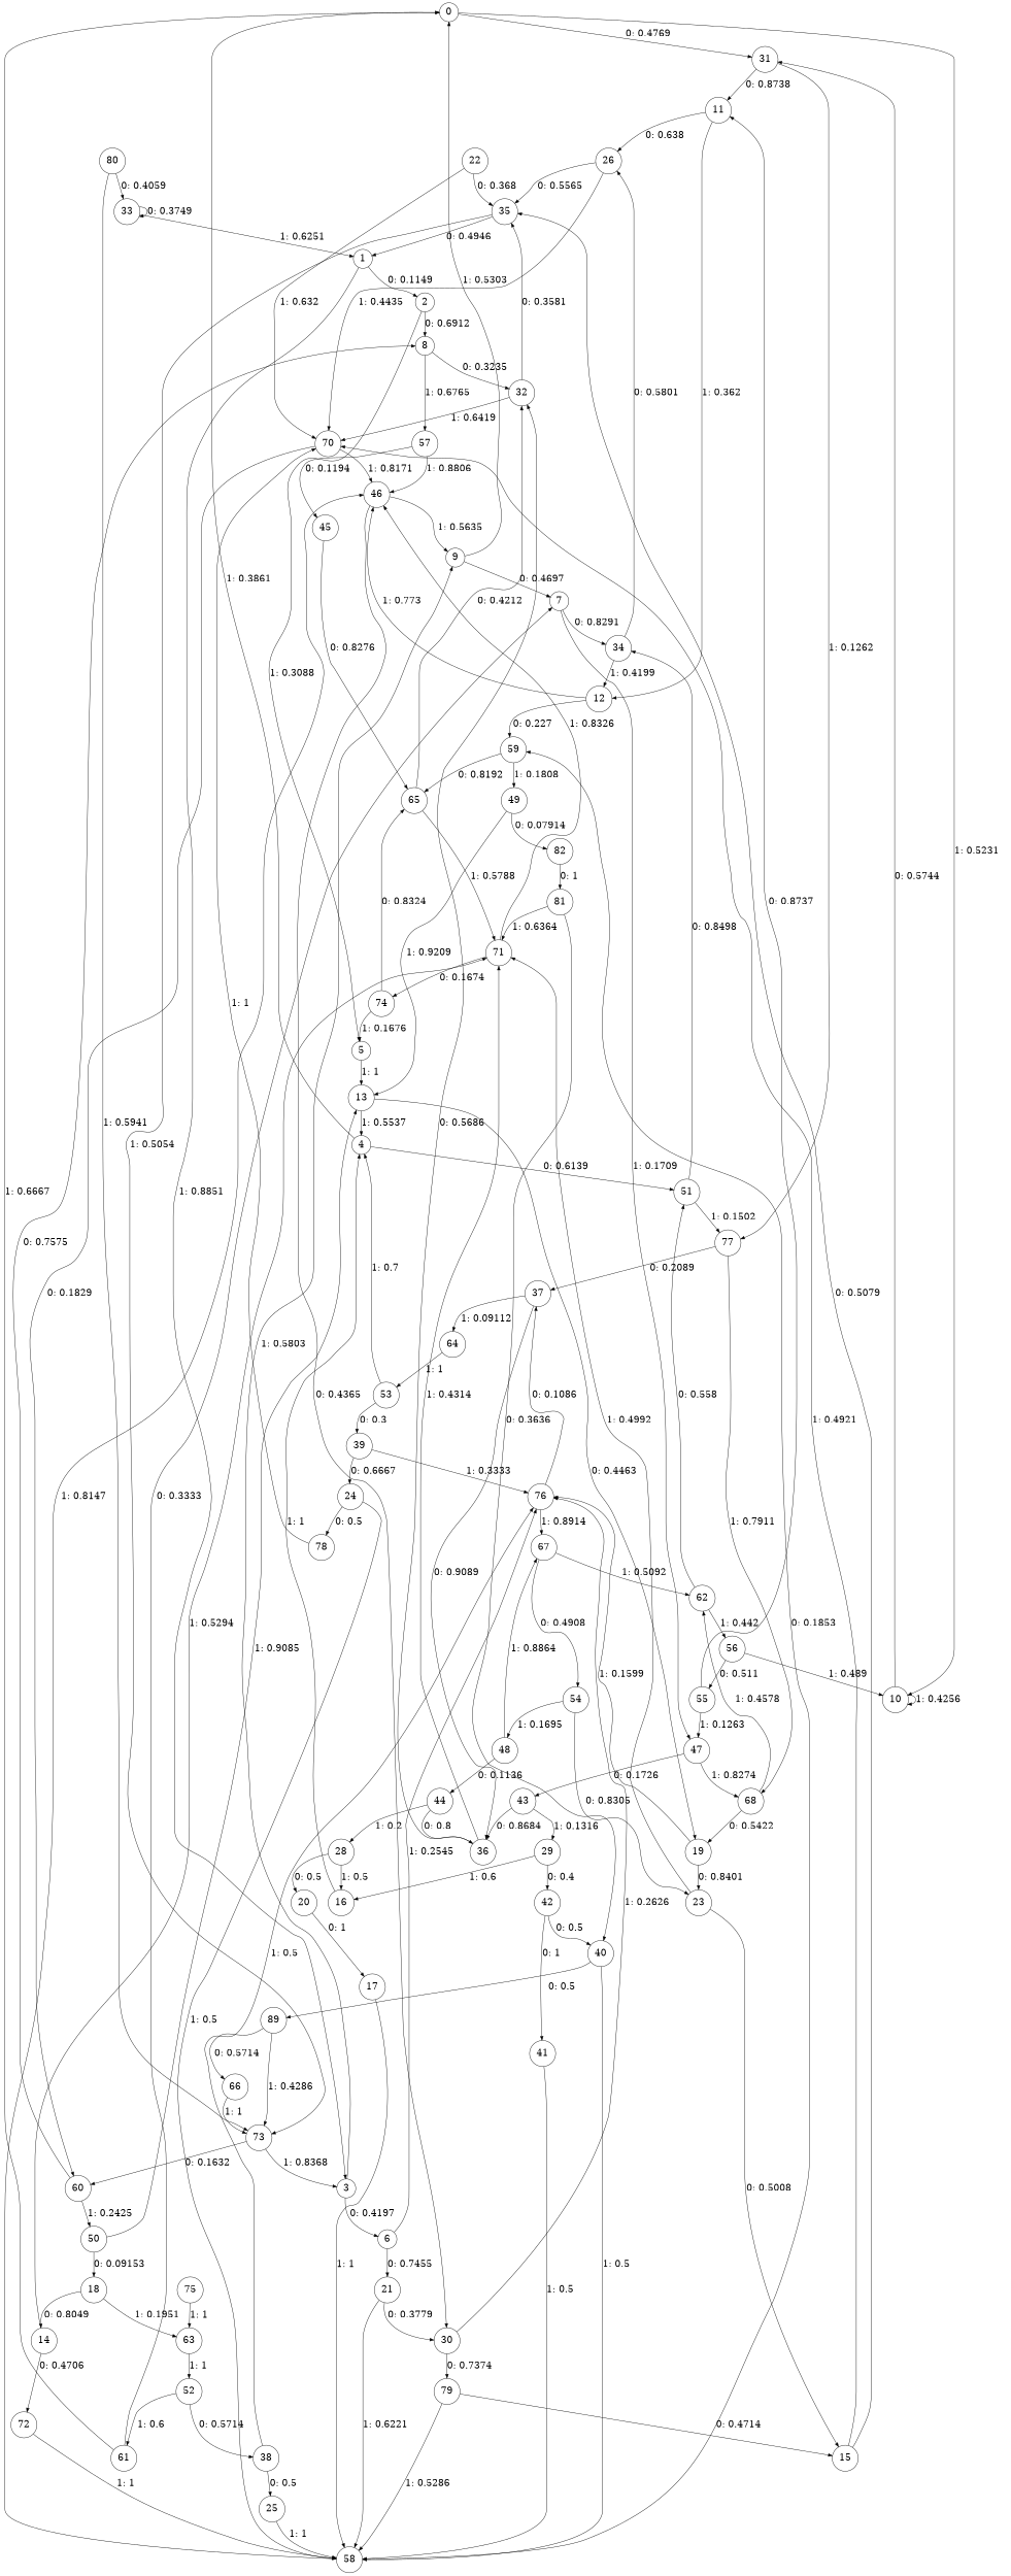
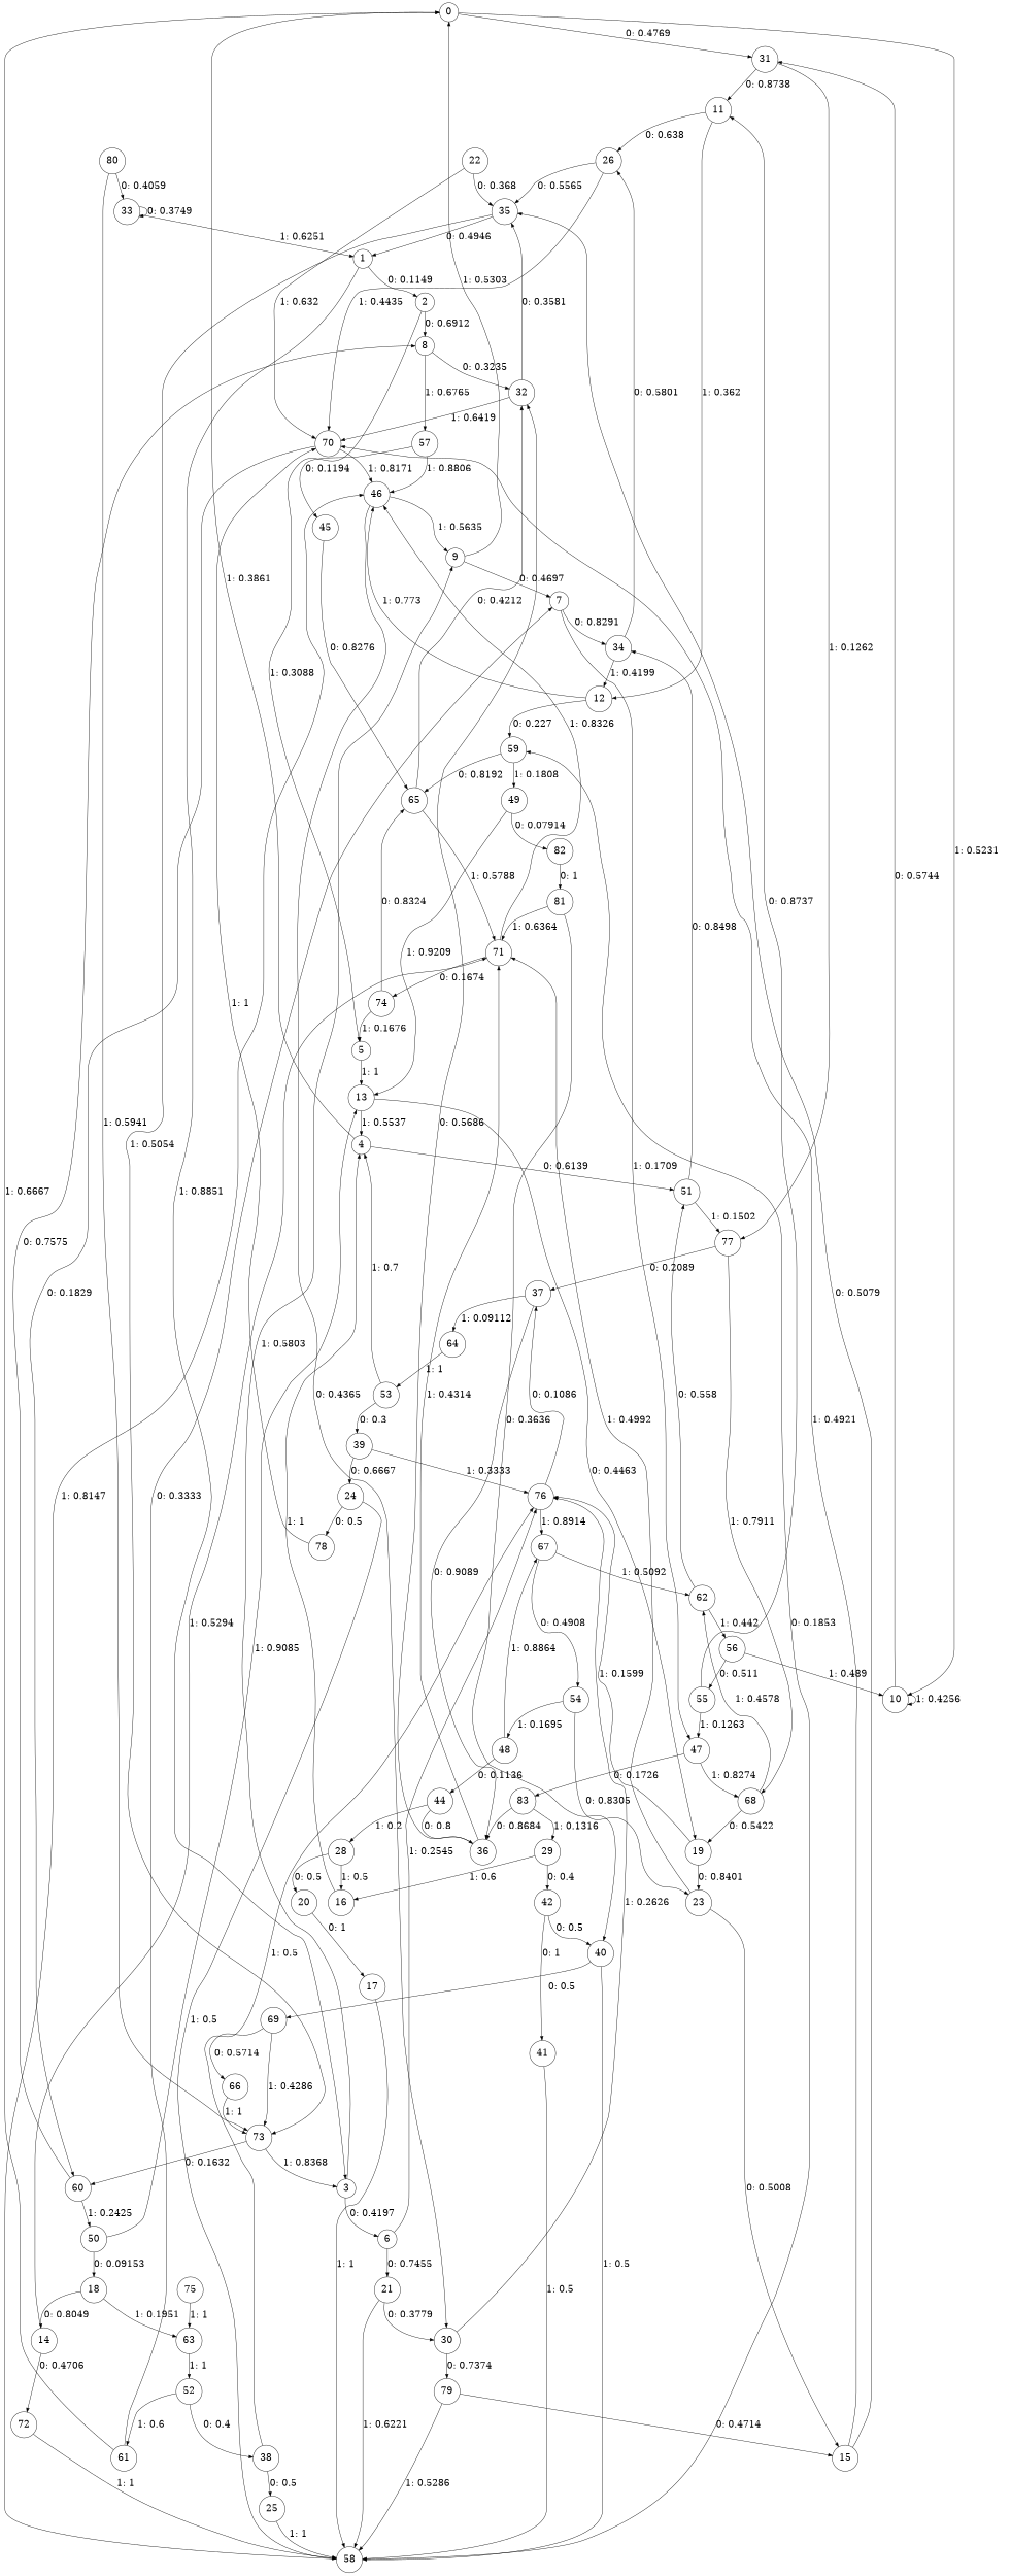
  digraph {
    node [fontsize=24 shape=circle]
    edge [fontsize=24]
    0
    31
    10
    11
    77
    26
    12
    37
    68
    1
    2
    3
    8
    5
    6
    9
    32
    57
    13
    21
    76
    7
    35
    70
    46
    45
    4
    19
    58
    30
    67
    34
    47
    51
    23
    59
    22
    36
    64
    62
    54
-   43
+   43 [label=83]
    29
    73
    60
    65
    49
    71
    82
    79
    15
    14
    72
    74
    80
    33
    50
    16
    17
    18
    63
    52
    38
    61
    20
    24
    78
    25
    75
    28
    42
    41
    40
    53
    39
-   69 [label=89]
+   69
    66
    44
    56
    48
    81
    55
    0 -> 31 [label="0: 0.4769   "]
    0 -> 10 [label="1: 0.5231   "]
    31 -> 11 [label="0: 0.8738   "]
    31 -> 77 [label="1: 0.1262   "]
    10 -> 31 [label="0: 0.5744   "]
    10 -> 10 [label="1: 0.4256   "]
    11 -> 26 [label="0: 0.638    "]
    11 -> 12 [label="1: 0.362    "]
    77 -> 37 [label="0: 0.2089   "]
    77 -> 68 [label="1: 0.7911   "]
    26 -> 35 [label="0: 0.5565   "]
    26 -> 70 [label="1: 0.4435   "]
    12 -> 46 [label="1: 0.773    "]
    12 -> 59 [label="0: 0.227    "]
    37 -> 36 [label="0: 0.9089   "]
    37 -> 64 [label="1: 0.09112  "]
    68 -> 19 [label="0: 0.5422   "]
    68 -> 62 [label="1: 0.4578   "]
    1 -> 2 [label="0: 0.1149   "]
    1 -> 3 [label="1: 0.8851   "]
    2 -> 8 [label="0: 0.6912   "]
    2 -> 5 [label="1: 0.3088   "]
    3 -> 6 [label="0: 0.4197   "]
    3 -> 9 [label="1: 0.5803   "]
    8 -> 32 [label="0: 0.3235   "]
    8 -> 57 [label="1: 0.6765   "]
    5 -> 13 [label="1: 1        "]
    6 -> 21 [label="0: 0.7455   "]
    6 -> 76 [label="1: 0.2545   "]
    9 -> 0 [label="1: 0.5303   "]
    9 -> 7 [label="0: 0.4697   "]
    32 -> 35 [label="0: 0.3581   "]
    32 -> 70 [label="1: 0.6419   "]
    57 -> 46 [label="1: 0.8806   "]
    57 -> 45 [label="0: 0.1194   "]
    13 -> 4 [label="1: 0.5537   "]
    13 -> 19 [label="0: 0.4463   "]
    21 -> 58 [label="1: 0.6221   "]
    21 -> 30 [label="0: 0.3779   "]
    76 -> 37 [label="0: 0.1086   "]
    76 -> 67 [label="1: 0.8914   "]
    7 -> 34 [label="0: 0.8291   "]
    7 -> 47 [label="1: 0.1709   "]
    35 -> 1 [label="0: 0.4946   "]
    35 -> 73 [label="1: 0.5054   "]
    70 -> 46 [label="1: 0.8171   "]
    70 -> 60 [label="0: 0.1829   "]
    46 -> 9 [label="1: 0.5635   "]
    46 -> 30 [label="0: 0.4365   "]
    45 -> 65 [label="0: 0.8276   "]
    4 -> 0 [label="1: 0.3861   "]
    4 -> 51 [label="0: 0.6139   "]
    19 -> 76 [label="1: 0.1599   "]
    19 -> 23 [label="0: 0.8401   "]
    58 -> 46 [label="1: 0.8147   "]
    58 -> 59 [label="0: 0.1853   "]
    30 -> 76 [label="1: 0.2626   "]
    30 -> 79 [label="0: 0.7374   "]
    67 -> 62 [label="1: 0.5092   "]
    67 -> 54 [label="0: 0.4908   "]
    34 -> 26 [label="0: 0.5801   "]
    34 -> 12 [label="1: 0.4199   "]
    47 -> 68 [label="1: 0.8274   "]
    47 -> 43 [label="0: 0.1726   "]
    51 -> 77 [label="1: 0.1502   "]
    51 -> 34 [label="0: 0.8498   "]
    23 -> 71 [label="1: 0.4992   "]
    23 -> 15 [label="0: 0.5008   "]
    59 -> 65 [label="0: 0.8192   "]
    59 -> 49 [label="1: 0.1808   "]
    22 -> 35 [label="0: 0.368    "]
    22 -> 70 [label="1: 0.632    "]
    36 -> 32 [label="0: 0.5686   "]
    36 -> 71 [label="1: 0.4314   "]
    64 -> 53 [label="1: 1        "]
    62 -> 51 [label="0: 0.558    "]
    62 -> 56 [label="1: 0.442    "]
    54 -> 23 [label="0: 0.8305   "]
    54 -> 48 [label="1: 0.1695   "]
    43 -> 36 [label="0: 0.8684   "]
    43 -> 29 [label="1: 0.1316   "]
    29 -> 16 [label="1: 0.6      "]
    29 -> 42 [label="0: 0.4      "]
    73 -> 3 [label="1: 0.8368   "]
    73 -> 60 [label="0: 0.1632   "]
    60 -> 8 [label="0: 0.7575   "]
    60 -> 50 [label="1: 0.2425   "]
    65 -> 32 [label="0: 0.4212   "]
    65 -> 71 [label="1: 0.5788   "]
    49 -> 13 [label="1: 0.9209   "]
    49 -> 82 [label="0: 0.07914  "]
    71 -> 46 [label="1: 0.8326   "]
    71 -> 74 [label="0: 0.1674   "]
    82 -> 81 [label="0: 1        "]
    79 -> 58 [label="1: 0.5286   "]
    79 -> 15 [label="0: 0.4714   "]
    15 -> 35 [label="0: 0.5079   "]
    15 -> 70 [label="1: 0.4921   "]
    14 -> 71 [label="1: 0.5294   "]
    14 -> 72 [label="0: 0.4706   "]
    72 -> 58 [label="1: 1        "]
    74 -> 5 [label="1: 0.1676   "]
    74 -> 65 [label="0: 0.8324   "]
    80 -> 73 [label="1: 0.5941   "]
    80 -> 33 [label="0: 0.4059   "]
    33 -> 1 [label="1: 0.6251   "]
    33 -> 33 [label="0: 0.3749   "]
    50 -> 13 [label="1: 0.9085   "]
    50 -> 18 [label="0: 0.09153  "]
    16 -> 4 [label="1: 1        "]
    17 -> 58 [label="1: 1        "]
    18 -> 14 [label="0: 0.8049   "]
    18 -> 63 [label="1: 0.1951   "]
    63 -> 52 [label="1: 1        "]
-   52 -> 38 [label="0: 0.5714   "]
+   52 -> 38 [label="0: 0.4      "]
    52 -> 61 [label="1: 0.6      "]
    38 -> 76 [label="1: 0.5      "]
    38 -> 25 [label="0: 0.5      "]
    61 -> 0 [label="1: 0.6667   "]
    61 -> 7 [label="0: 0.3333   "]
    20 -> 17 [label="0: 1        "]
    24 -> 58 [label="1: 0.5      "]
    24 -> 78 [label="0: 0.5      "]
    78 -> 70 [label="1: 1        "]
    25 -> 58 [label="1: 1        "]
    75 -> 63 [label="1: 1        "]
    28 -> 16 [label="1: 0.5      "]
    28 -> 20 [label="0: 0.5      "]
    42 -> 41 [label="0: 1        "]
    42 -> 40 [label="0: 0.5      "]
    41 -> 58 [label="1: 0.5      "]
    40 -> 58 [label="1: 0.5      "]
    40 -> 69 [label="0: 0.5      "]
    53 -> 4 [label="1: 0.7      "]
    53 -> 39 [label="0: 0.3      "]
    39 -> 76 [label="1: 0.3333   "]
    39 -> 24 [label="0: 0.6667   "]
    69 -> 73 [label="1: 0.4286   "]
    69 -> 66 [label="0: 0.5714   "]
    66 -> 73 [label="1: 1        "]
    44 -> 36 [label="0: 0.8      "]
    44 -> 28 [label="1: 0.2      "]
    56 -> 10 [label="1: 0.489    "]
    56 -> 55 [label="0: 0.511    "]
    48 -> 67 [label="1: 0.8864   "]
    48 -> 44 [label="0: 0.1136   "]
    81 -> 71 [label="1: 0.6364   "]
    81 -> 40 [label="0: 0.3636   "]
    55 -> 11 [label="0: 0.8737   "]
    55 -> 47 [label="1: 0.1263   "]
  }
